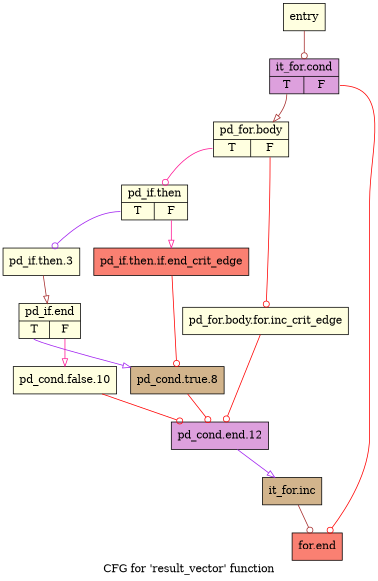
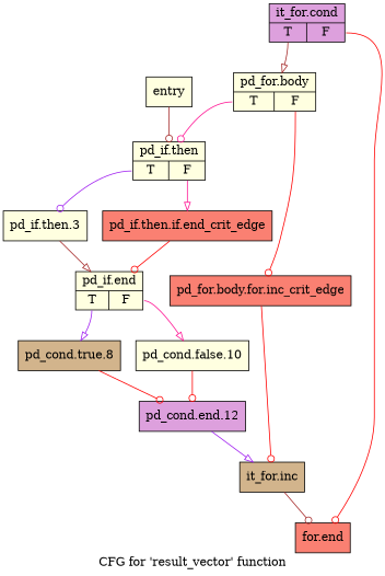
  digraph {
    label="CFG for 'result_vector' function"
    node [fillcolor=lightyellow shape=record style=filled]
    edge [arrowhead=odot color=red]
    n1 [label="{entry}"]
    n2 [fillcolor=plum label="{it_for.cond|{<s0>T|<s1>F}}"]
    n3 [label="{pd_for.body|{<s0>T|<s1>F}}"]
    n4 [fillcolor=salmon label="{for.end}"]
    n5 [label="{pd_if.then|{<s0>T|<s1>F}}"]
-   n6 [label="{pd_for.body.for.inc_crit_edge}"]
+   n6 [fillcolor=salmon label="{pd_for.body.for.inc_crit_edge}"]
    n7 [label="{pd_if.then.3}"]
    n8 [fillcolor=salmon label="{pd_if.then.if.end_crit_edge}"]
    n9 [fillcolor=tan label="{it_for.inc}"]
    n10 [label="{pd_if.end|{<s0>T|<s1>F}}"]
    n11 [fillcolor=tan label="{pd_cond.true.8}"]
    n12 [label="{pd_cond.false.10}"]
    n13 [fillcolor=plum label="{pd_cond.end.12}"]
-   n1 -> n2 [color=brown]
+   n1 -> n5 [color=brown]
    n2 -> n3 [arrowhead=onormal color=brown tailport=s0]
    n2 -> n4 [tailport=s1]
    n3 -> n5 [color=deeppink tailport=s0]
    n3 -> n6 [tailport=s1]
    n5 -> n7 [color=purple tailport=s0]
    n5 -> n8 [arrowhead=onormal color=deeppink tailport=s1]
-   n6 -> n13
+   n6 -> n9
    n7 -> n10 [arrowhead=onormal color=brown]
-   n8 -> n11
+   n8 -> n10
    n9 -> n4 [color=brown]
    n10 -> n11 [arrowhead=onormal color=purple tailport=s0]
    n10 -> n12 [arrowhead=onormal color=deeppink tailport=s1]
    n11 -> n13
    n12 -> n13
    n13 -> n9 [arrowhead=onormal color=purple]
  }
